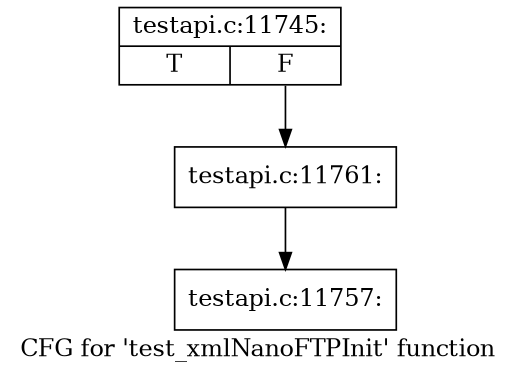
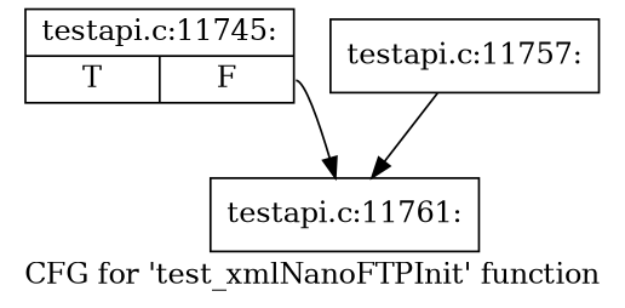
  digraph {
    label="CFG for 'test_xmlNanoFTPInit' function"
    node [shape=record]
    n1 [label="{testapi.c:11745:|{<s0>T|<s1>F}}"]
    n2 [label="{testapi.c:11761:}"]
    n3 [label="{testapi.c:11757:}"]
    n1 -> n2 [tailport=s1]
-   n2 -> n3
+   n3 -> n2
  }
